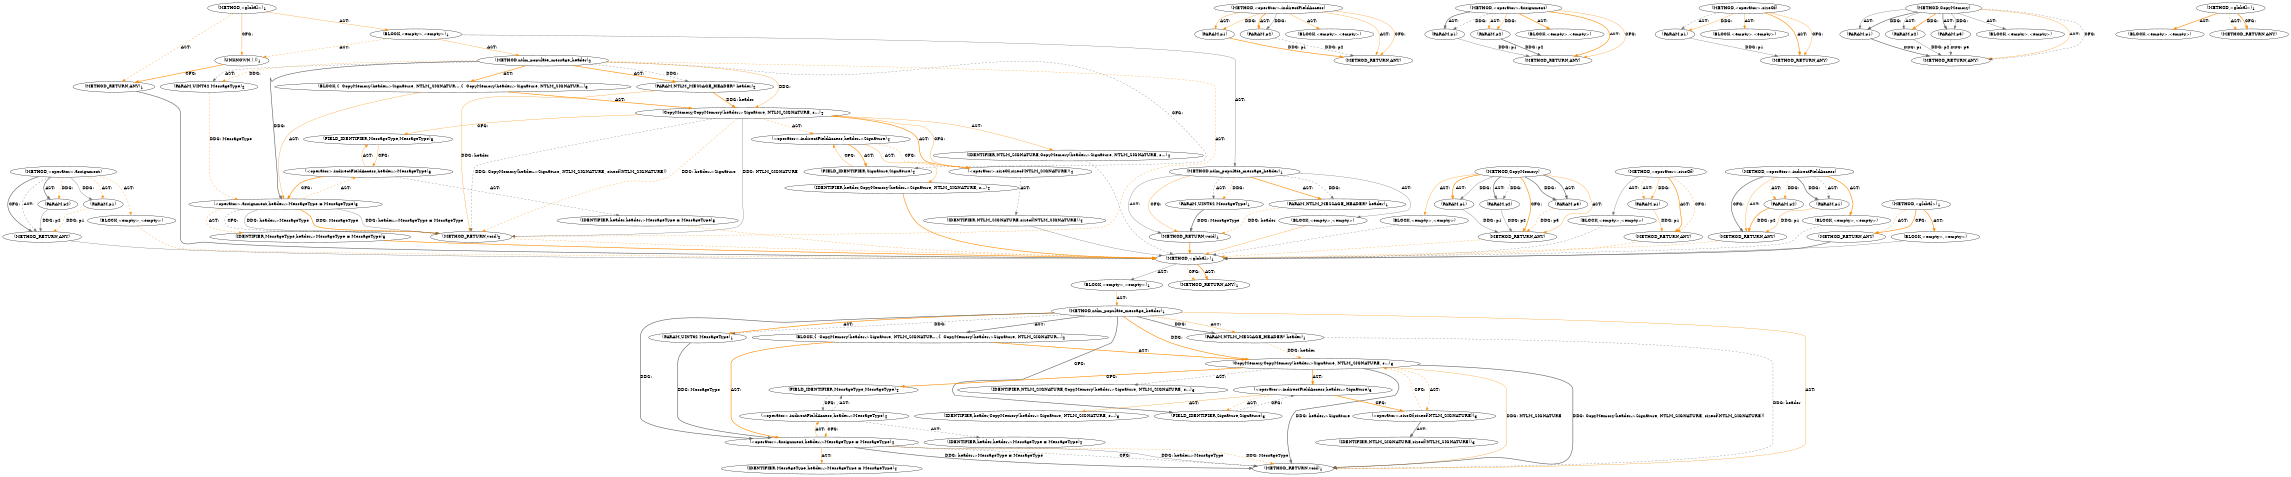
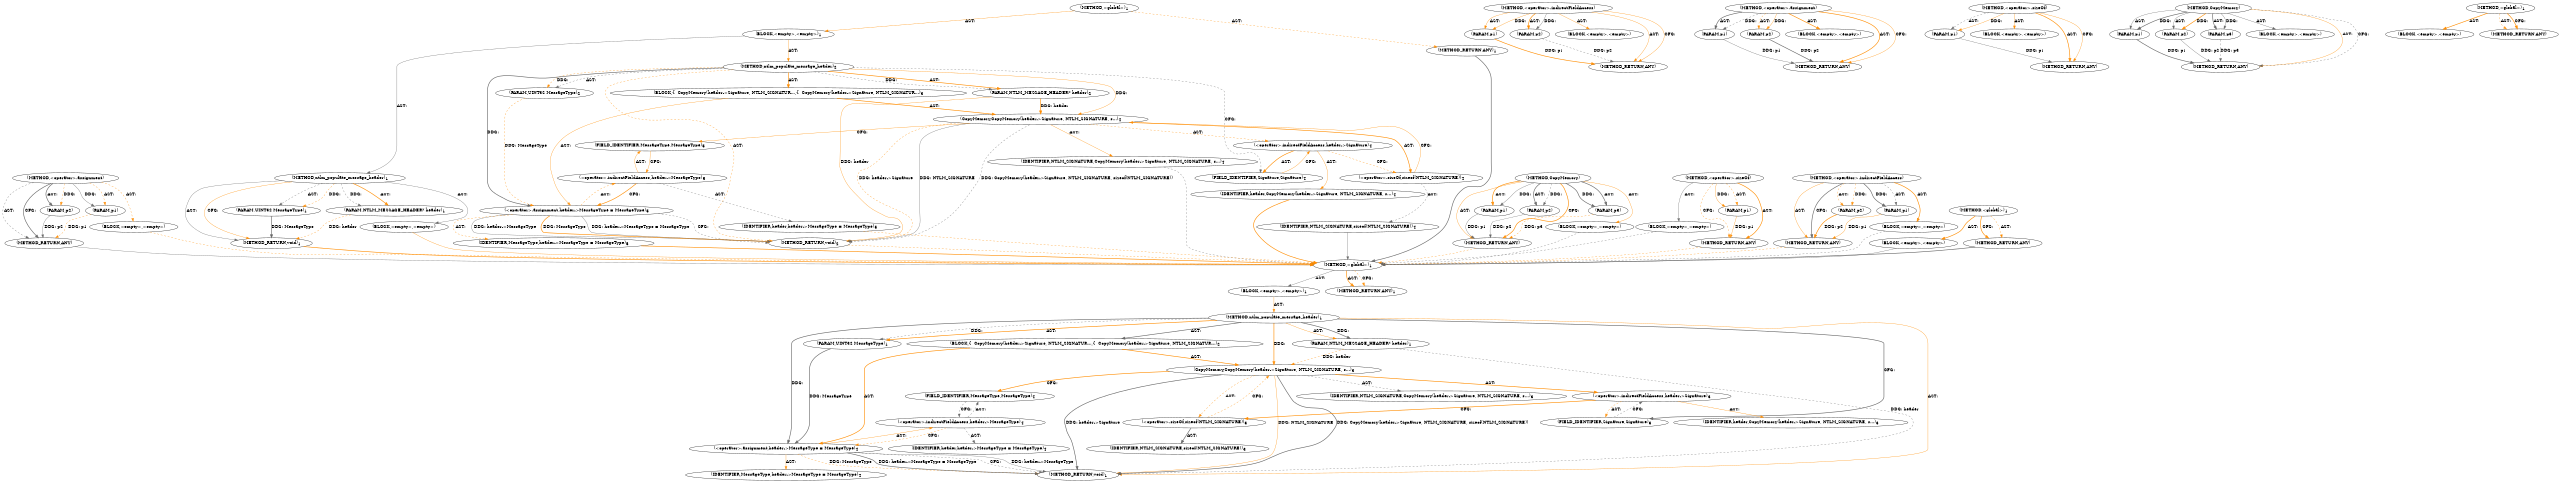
  digraph {
    edge [color=darkorange style=dashed]
    n1 [label=<(METHOD,&lt;global&gt;)<SUB>1</SUB>>]
    n2 [label=<(BLOCK,&lt;empty&gt;,&lt;empty&gt;)<SUB>1</SUB>>]
    n3 [label=<(METHOD_RETURN,ANY)<SUB>1</SUB>>]
    n4 [label=<(METHOD,ntlm_populate_message_header)<SUB>1</SUB>>]
    n5 [label=<(PARAM,NTLM_MESSAGE_HEADER* header)<SUB>1</SUB>>]
    n6 [label=<(PARAM,UINT32 MessageType)<SUB>1</SUB>>]
    n7 [label=<(BLOCK,{  	CopyMemory(header-&gt;Signature, NTLM_SIGNATUR...,{  	CopyMemory(header-&gt;Signature, NTLM_SIGNATUR...)<SUB>2</SUB>>]
    n8 [label=<(CopyMemory,CopyMemory(header-&gt;Signature, NTLM_SIGNATURE, s...)<SUB>3</SUB>>]
    n9 [label=<(FIELD_IDENTIFIER,Signature,Signature)<SUB>3</SUB>>]
    n10 [label=<(&lt;operator&gt;.assignment,header-&gt;MessageType = MessageType)<SUB>4</SUB>>]
    n11 [label=<(METHOD_RETURN,void)<SUB>1</SUB>>]
    n12 [label=<(&lt;operator&gt;.indirectFieldAccess,header-&gt;Signature)<SUB>3</SUB>>]
    n13 [label=<(IDENTIFIER,NTLM_SIGNATURE,CopyMemory(header-&gt;Signature, NTLM_SIGNATURE, s...)<SUB>3</SUB>>]
    n14 [label=<(&lt;operator&gt;.sizeOf,sizeof(NTLM_SIGNATURE))<SUB>3</SUB>>]
    n15 [label=<(FIELD_IDENTIFIER,MessageType,MessageType)<SUB>4</SUB>>]
    n16 [label=<(IDENTIFIER,header,CopyMemory(header-&gt;Signature, NTLM_SIGNATURE, s...)<SUB>3</SUB>>]
    n17 [label=<(IDENTIFIER,NTLM_SIGNATURE,sizeof(NTLM_SIGNATURE))<SUB>3</SUB>>]
    n18 [label=<(&lt;operator&gt;.indirectFieldAccess,header-&gt;MessageType)<SUB>4</SUB>>]
    n19 [label=<(IDENTIFIER,MessageType,header-&gt;MessageType = MessageType)<SUB>4</SUB>>]
    n20 [label=<(IDENTIFIER,header,header-&gt;MessageType = MessageType)<SUB>4</SUB>>]
    n21 [label=<(METHOD,&lt;operator&gt;.indirectFieldAccess)>]
    n22 [label=<(PARAM,p1)>]
    n23 [label=<(PARAM,p2)>]
    n24 [label=<(BLOCK,&lt;empty&gt;,&lt;empty&gt;)>]
    n25 [label=<(METHOD_RETURN,ANY)>]
    n26 [label=<(METHOD,&lt;operator&gt;.assignment)>]
    n27 [label=<(PARAM,p1)>]
    n28 [label=<(PARAM,p2)>]
    n29 [label=<(BLOCK,&lt;empty&gt;,&lt;empty&gt;)>]
    n30 [label=<(METHOD_RETURN,ANY)>]
    n31 [label=<(METHOD,&lt;operator&gt;.sizeOf)>]
    n32 [label=<(PARAM,p1)>]
    n33 [label=<(BLOCK,&lt;empty&gt;,&lt;empty&gt;)>]
    n34 [label=<(METHOD_RETURN,ANY)>]
    n35 [label=<(METHOD,CopyMemory)>]
    n36 [label=<(PARAM,p1)>]
    n37 [label=<(PARAM,p2)>]
    n38 [label=<(PARAM,p3)>]
    n39 [label=<(BLOCK,&lt;empty&gt;,&lt;empty&gt;)>]
    n40 [label=<(METHOD_RETURN,ANY)>]
    n41 [label=<(METHOD,&lt;global&gt;)<SUB>1</SUB>>]
    n42 [label=<(BLOCK,&lt;empty&gt;,&lt;empty&gt;)>]
    n43 [label=<(METHOD_RETURN,ANY)>]
    n44 [label=<(METHOD,&lt;operator&gt;.assignment)>]
    n45 [label=<(PARAM,p1)>]
    n46 [label=<(PARAM,p2)>]
    n47 [label=<(BLOCK,&lt;empty&gt;,&lt;empty&gt;)>]
    n48 [label=<(METHOD_RETURN,ANY)>]
    n49 [label=<(METHOD,&lt;global&gt;)<SUB>1</SUB>>]
    n50 [label=<(BLOCK,&lt;empty&gt;,&lt;empty&gt;)<SUB>1</SUB>>]
-   n51 [label=<(UNKNOWN,),))<SUB>1</SUB>>]
    n52 [label=<(METHOD_RETURN,ANY)<SUB>1</SUB>>]
    n53 [label=<(METHOD,ntlm_populate_message_header)<SUB>1</SUB>>]
    n54 [label=<(METHOD,ntlm_populate_message_header)<SUB>2</SUB>>]
    n55 [label=<(PARAM,NTLM_MESSAGE_HEADER* header)<SUB>1</SUB>>]
    n56 [label=<(PARAM,UINT32 MessageType)<SUB>1</SUB>>]
    n57 [label=<(BLOCK,&lt;empty&gt;,&lt;empty&gt;)>]
    n58 [label=<(METHOD_RETURN,void)<SUB>1</SUB>>]
    n59 [label=<(PARAM,NTLM_MESSAGE_HEADER* header)<SUB>2</SUB>>]
    n60 [label=<(PARAM,UINT32 MessageType)<SUB>2</SUB>>]
    n61 [label=<(BLOCK,{  	CopyMemory(header-&gt;Signature, NTLM_SIGNATUR...,{  	CopyMemory(header-&gt;Signature, NTLM_SIGNATUR...)<SUB>3</SUB>>]
    n62 [label=<(CopyMemory,CopyMemory(header-&gt;Signature, NTLM_SIGNATURE, s...)<SUB>4</SUB>>]
    n63 [label=<(FIELD_IDENTIFIER,Signature,Signature)<SUB>4</SUB>>]
    n64 [label=<(&lt;operator&gt;.assignment,header-&gt;MessageType = MessageType)<SUB>5</SUB>>]
    n65 [label=<(METHOD_RETURN,void)<SUB>2</SUB>>]
    n66 [label=<(&lt;operator&gt;.indirectFieldAccess,header-&gt;Signature)<SUB>4</SUB>>]
    n67 [label=<(IDENTIFIER,NTLM_SIGNATURE,CopyMemory(header-&gt;Signature, NTLM_SIGNATURE, s...)<SUB>4</SUB>>]
    n68 [label=<(&lt;operator&gt;.sizeOf,sizeof(NTLM_SIGNATURE))<SUB>4</SUB>>]
    n69 [label=<(FIELD_IDENTIFIER,MessageType,MessageType)<SUB>5</SUB>>]
    n70 [label=<(IDENTIFIER,header,CopyMemory(header-&gt;Signature, NTLM_SIGNATURE, s...)<SUB>4</SUB>>]
    n71 [label=<(IDENTIFIER,NTLM_SIGNATURE,sizeof(NTLM_SIGNATURE))<SUB>4</SUB>>]
    n72 [label=<(&lt;operator&gt;.indirectFieldAccess,header-&gt;MessageType)<SUB>5</SUB>>]
    n73 [label=<(IDENTIFIER,MessageType,header-&gt;MessageType = MessageType)<SUB>5</SUB>>]
    n74 [label=<(IDENTIFIER,header,header-&gt;MessageType = MessageType)<SUB>5</SUB>>]
    n75 [label=<(METHOD,CopyMemory)>]
    n76 [label=<(PARAM,p1)>]
    n77 [label=<(PARAM,p2)>]
    n78 [label=<(PARAM,p3)>]
    n79 [label=<(BLOCK,&lt;empty&gt;,&lt;empty&gt;)>]
    n80 [label=<(METHOD_RETURN,ANY)>]
    n81 [label=<(METHOD,&lt;operator&gt;.sizeOf)>]
    n82 [label=<(PARAM,p1)>]
    n83 [label=<(BLOCK,&lt;empty&gt;,&lt;empty&gt;)>]
    n84 [label=<(METHOD_RETURN,ANY)>]
    n85 [label=<(METHOD,&lt;operator&gt;.indirectFieldAccess)>]
    n86 [label=<(PARAM,p1)>]
    n87 [label=<(PARAM,p2)>]
    n88 [label=<(BLOCK,&lt;empty&gt;,&lt;empty&gt;)>]
    n89 [label=<(METHOD_RETURN,ANY)>]
    n90 [label=<(METHOD,&lt;global&gt;)<SUB>1</SUB>>]
    n91 [label=<(BLOCK,&lt;empty&gt;,&lt;empty&gt;)>]
    n92 [label=<(METHOD_RETURN,ANY)>]
    n1 -> n2 [label="AST: " color=gray40 style=solid]
    n1 -> n3 [label="AST: " style=bold]
    n1 -> n3 [label="CFG: "]
    n2 -> n4 [label="AST: " style=solid]
    n4 -> n5 [label="AST: " style=solid]
    n4 -> n5 [label="DDG: " color=gray40 style=bold]
    n4 -> n6 [label="AST: " style=bold]
    n4 -> n6 [label="DDG: " color=gray40]
    n4 -> n7 [label="AST: " color=gray40 style=bold]
    n4 -> n8 [label="DDG: " style=bold]
    n4 -> n9 [label="CFG: " color=gray40 style=bold]
    n4 -> n10 [label="DDG: " color=gray40 style=bold]
    n4 -> n11 [label="AST: " style=solid]
    n5 -> n8 [label="DDG: header"]
    n5 -> n11 [label="DDG: header" color=gray40]
    n6 -> n10 [label="DDG: MessageType" color=gray40 style=bold]
    n7 -> n8 [label="AST: " style=bold]
    n7 -> n10 [label="AST: " style=bold]
    n8 -> n11 [label="DDG: header-&gt;Signature" color=gray40 style=bold]
    n8 -> n11 [label="DDG: NTLM_SIGNATURE" style=solid]
    n8 -> n11 [label="DDG: CopyMemory(header-&gt;Signature, NTLM_SIGNATURE, sizeof(NTLM_SIGNATURE))" color=gray40 style=bold]
    n8 -> n12 [label="AST: " style=bold]
    n8 -> n13 [label="AST: " color=gray40]
    n8 -> n14 [label="AST: "]
    n8 -> n15 [label="CFG: " style=bold]
    n9 -> n12 [label="CFG: " color=gray40]
    n10 -> n11 [label="CFG: " color=gray40]
    n10 -> n11 [label="DDG: header-&gt;MessageType" color=gray40 style=solid]
    n10 -> n11 [label="DDG: MessageType"]
    n10 -> n11 [label="DDG: header-&gt;MessageType = MessageType" color=gray40 style=bold]
    n10 -> n18 [label="AST: " style=solid]
    n10 -> n19 [label="AST: " style=solid]
    n12 -> n9 [label="AST: "]
    n12 -> n14 [label="CFG: " style=bold]
    n12 -> n16 [label="AST: " style=solid]
    n14 -> n8 [label="CFG: "]
    n14 -> n17 [label="AST: " color=gray40 style=bold]
    n15 -> n18 [label="CFG: " color=gray40]
    n18 -> n10 [label="CFG: "]
    n18 -> n15 [label="AST: " color=gray40]
    n18 -> n20 [label="AST: " color=gray40]
    n21 -> n22 [label="AST: " style=solid]
    n21 -> n22 [label="DDG: " style=solid]
    n21 -> n23 [label="AST: " style=bold]
    n21 -> n23 [label="DDG: " color=gray40 style=solid]
    n21 -> n24 [label="AST: " style=solid]
    n21 -> n25 [label="AST: " style=solid]
    n21 -> n25 [label="CFG: " style=solid]
    n22 -> n25 [label="DDG: p1" style=bold]
    n23 -> n25 [label="DDG: p2" color=gray40]
    n26 -> n27 [label="AST: " color=gray40 style=bold]
    n26 -> n27 [label="DDG: " color=gray40]
    n26 -> n28 [label="AST: "]
    n26 -> n28 [label="DDG: " style=solid]
    n26 -> n29 [label="AST: " style=bold]
    n26 -> n30 [label="AST: " style=bold]
    n26 -> n30 [label="CFG: " style=solid]
    n27 -> n30 [label="DDG: p1" color=gray40 style=solid]
    n28 -> n30 [label="DDG: p2" color=gray40 style=bold]
    n31 -> n32 [label="AST: " color=gray40]
    n31 -> n32 [label="DDG: " style=solid]
    n31 -> n33 [label="AST: " style=solid]
    n31 -> n34 [label="AST: " style=bold]
    n31 -> n34 [label="CFG: " style=solid]
    n32 -> n34 [label="DDG: p1" color=gray40 style=solid]
    n35 -> n36 [label="AST: " color=gray40 style=solid]
    n35 -> n36 [label="DDG: " color=gray40 style=bold]
    n35 -> n37 [label="AST: " color=gray40 style=solid]
    n35 -> n37 [label="DDG: " style=bold]
    n35 -> n38 [label="AST: " color=gray40 style=bold]
    n35 -> n38 [label="DDG: " color=gray40 style=solid]
    n35 -> n39 [label="AST: " color=gray40 style=solid]
    n35 -> n40 [label="AST: " style=solid]
    n35 -> n40 [label="CFG: " color=gray40]
    n36 -> n40 [label="DDG: p1" color=gray40 style=bold]
    n37 -> n40 [label="DDG: p2" color=gray40 style=solid]
    n38 -> n40 [label="DDG: p3" color=gray40]
    n41 -> n42 [label="AST: " style=bold]
    n41 -> n43 [label="AST: "]
    n41 -> n43 [label="CFG: " style=bold]
    n44 -> n45 [label="AST: "]
    n44 -> n45 [label="DDG: " color=gray40 style=solid]
    n44 -> n46 [label="AST: " color=gray40 style=bold]
    n44 -> n46 [label="DDG: "]
    n44 -> n47 [label="AST: "]
    n44 -> n48 [label="AST: " color=gray40]
    n44 -> n48 [label="CFG: " color=gray40 style=bold]
    n45 -> n48 [label="DDG: p1"]
    n46 -> n48 [label="DDG: p2" color=gray40 style=solid]
    n47 -> n1
    n48 -> n1 [color=gray40 style=solid]
    n49 -> n50 [label="AST: " style=solid]
-   n49 -> n51 [label="CFG: " style=solid]
    n49 -> n52 [label="AST: "]
-   n50 -> n51 [label="AST: "]
    n50 -> n53 [label="AST: " color=gray40 style=solid]
    n50 -> n54 [label="AST: " style=solid]
-   n51 -> n52 [label="CFG: " style=bold]
    n52 -> n1 [color=gray40 style=bold]
    n53 -> n55 [label="AST: " style=bold]
    n53 -> n55 [label="DDG: " color=gray40]
    n53 -> n56 [label="AST: " color=gray40]
    n53 -> n56 [label="DDG: "]
    n53 -> n57 [label="AST: " color=gray40 style=solid]
    n53 -> n58 [label="AST: " color=gray40 style=solid]
    n53 -> n58 [label="CFG: " style=solid]
    n54 -> n59 [label="AST: " style=bold]
    n54 -> n59 [label="DDG: " color=gray40]
    n54 -> n60 [label="AST: " color=gray40]
    n54 -> n60 [label="DDG: "]
    n54 -> n61 [label="AST: " style=bold]
    n54 -> n62 [label="DDG: " style=solid]
    n54 -> n63 [label="CFG: " color=gray40]
    n54 -> n64 [label="DDG: " color=gray40 style=bold]
    n54 -> n65 [label="AST: "]
    n55 -> n58 [label="DDG: header"]
    n56 -> n58 [label="DDG: MessageType" color=gray40 style=bold]
    n57 -> n1 [style=solid]
    n58 -> n1 [style=bold]
    n59 -> n62 [label="DDG: header" style=bold]
    n59 -> n65 [label="DDG: header" style=solid]
    n60 -> n64 [label="DDG: MessageType"]
    n61 -> n62 [label="AST: " style=bold]
    n61 -> n64 [label="AST: " style=solid]
    n62 -> n65 [label="DDG: header-&gt;Signature"]
    n62 -> n65 [label="DDG: NTLM_SIGNATURE" color=gray40 style=solid]
    n62 -> n65 [label="DDG: CopyMemory(header-&gt;Signature, NTLM_SIGNATURE, sizeof(NTLM_SIGNATURE))" color=gray40]
    n62 -> n66 [label="AST: "]
    n62 -> n67 [label="AST: " style=solid]
    n62 -> n68 [label="AST: " style=bold]
    n62 -> n69 [label="CFG: " style=solid]
    n63 -> n66 [label="CFG: " style=solid]
    n64 -> n65 [label="CFG: " color=gray40]
    n64 -> n65 [label="DDG: header-&gt;MessageType" color=gray40 style=solid]
    n64 -> n65 [label="DDG: MessageType" style=bold]
    n64 -> n65 [label="DDG: header-&gt;MessageType = MessageType" color=gray40 style=solid]
    n64 -> n72 [label="AST: "]
    n64 -> n73 [label="AST: "]
    n65 -> n1
    n66 -> n63 [label="AST: " style=bold]
    n66 -> n68 [label="CFG: "]
    n66 -> n70 [label="AST: " style=solid]
    n67 -> n1 [color=gray40]
    n68 -> n62 [label="CFG: " style=solid]
    n68 -> n71 [label="AST: " color=gray40]
    n69 -> n72 [label="CFG: " style=solid]
    n70 -> n1 [style=bold]
    n71 -> n1 [color=gray40 style=solid]
    n72 -> n64 [label="CFG: " style=bold]
    n72 -> n69 [label="AST: " style=solid]
    n72 -> n74 [label="AST: " color=gray40]
    n73 -> n1 [style=bold]
    n74 -> n1
    n75 -> n76 [label="AST: " style=bold]
    n75 -> n76 [label="DDG: " color=gray40 style=solid]
    n75 -> n77 [label="AST: " color=gray40 style=bold]
    n75 -> n77 [label="DDG: " color=gray40]
    n75 -> n78 [label="AST: " color=gray40 style=bold]
    n75 -> n78 [label="DDG: " color=gray40 style=bold]
    n75 -> n79 [label="AST: " style=solid]
    n75 -> n80 [label="AST: " style=solid]
    n75 -> n80 [label="CFG: " style=bold]
    n76 -> n80 [label="DDG: p1" color=gray40 style=solid]
    n77 -> n80 [label="DDG: p2" color=gray40 style=solid]
    n78 -> n80 [label="DDG: p3"]
    n79 -> n1 [color=gray40]
    n80 -> n1
    n81 -> n82 [label="AST: "]
    n81 -> n82 [label="DDG: " style=solid]
    n81 -> n83 [label="AST: " color=gray40 style=solid]
    n81 -> n84 [label="AST: " style=bold]
    n81 -> n84 [label="CFG: "]
    n82 -> n84 [label="DDG: p1" style=solid]
    n83 -> n1 [color=gray40]
    n84 -> n1
    n85 -> n86 [label="AST: " color=gray40]
    n85 -> n86 [label="DDG: " color=gray40 style=bold]
    n85 -> n87 [label="AST: "]
    n85 -> n87 [label="DDG: "]
    n85 -> n88 [label="AST: " style=bold]
    n85 -> n89 [label="AST: " style=solid]
    n85 -> n89 [label="CFG: " color=gray40 style=bold]
    n86 -> n89 [label="DDG: p1" style=solid]
    n87 -> n89 [label="DDG: p2" style=bold]
    n88 -> n1 [color=gray40]
    n89 -> n1
    n90 -> n91 [label="AST: " style=bold]
    n90 -> n92 [label="AST: "]
    n90 -> n92 [label="CFG: " style=bold]
    n91 -> n1 [color=gray40 style=solid]
    n92 -> n1 [color=gray40 style=bold]
  }
